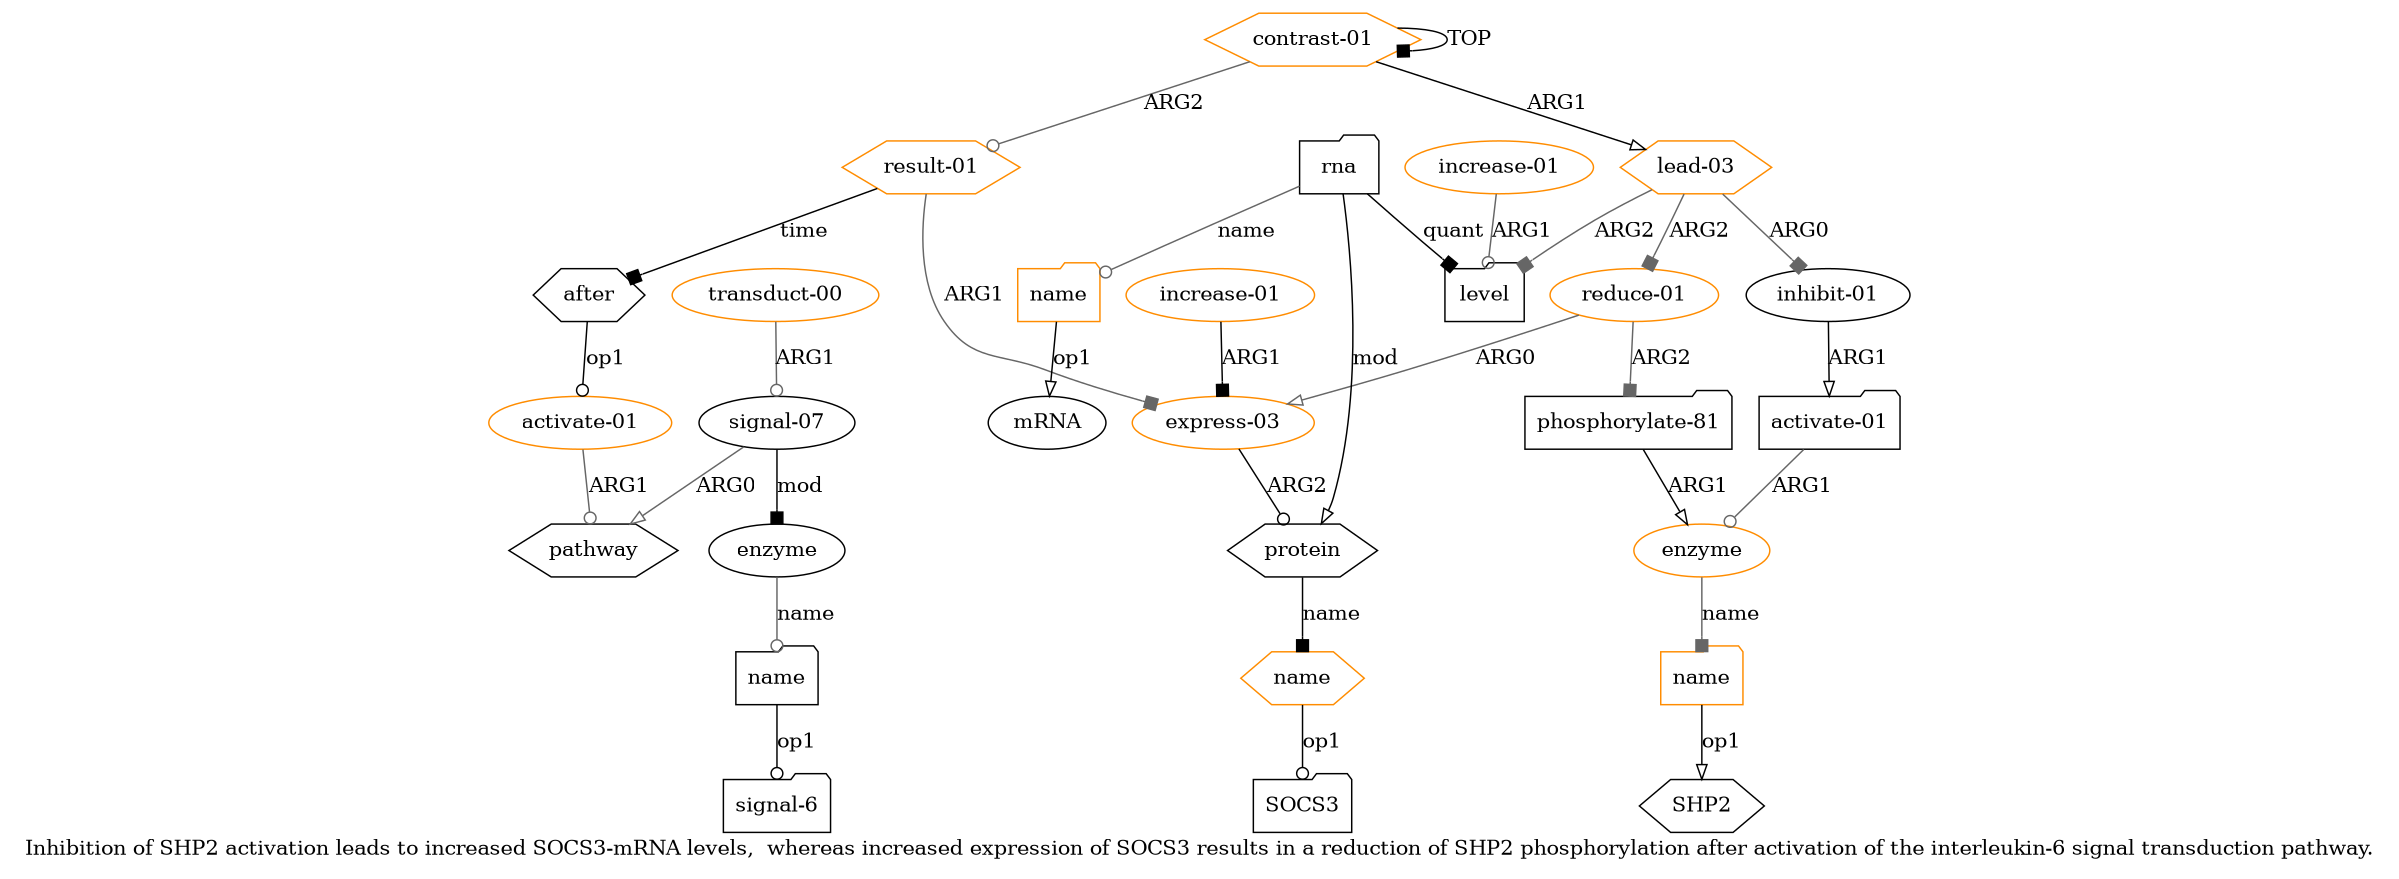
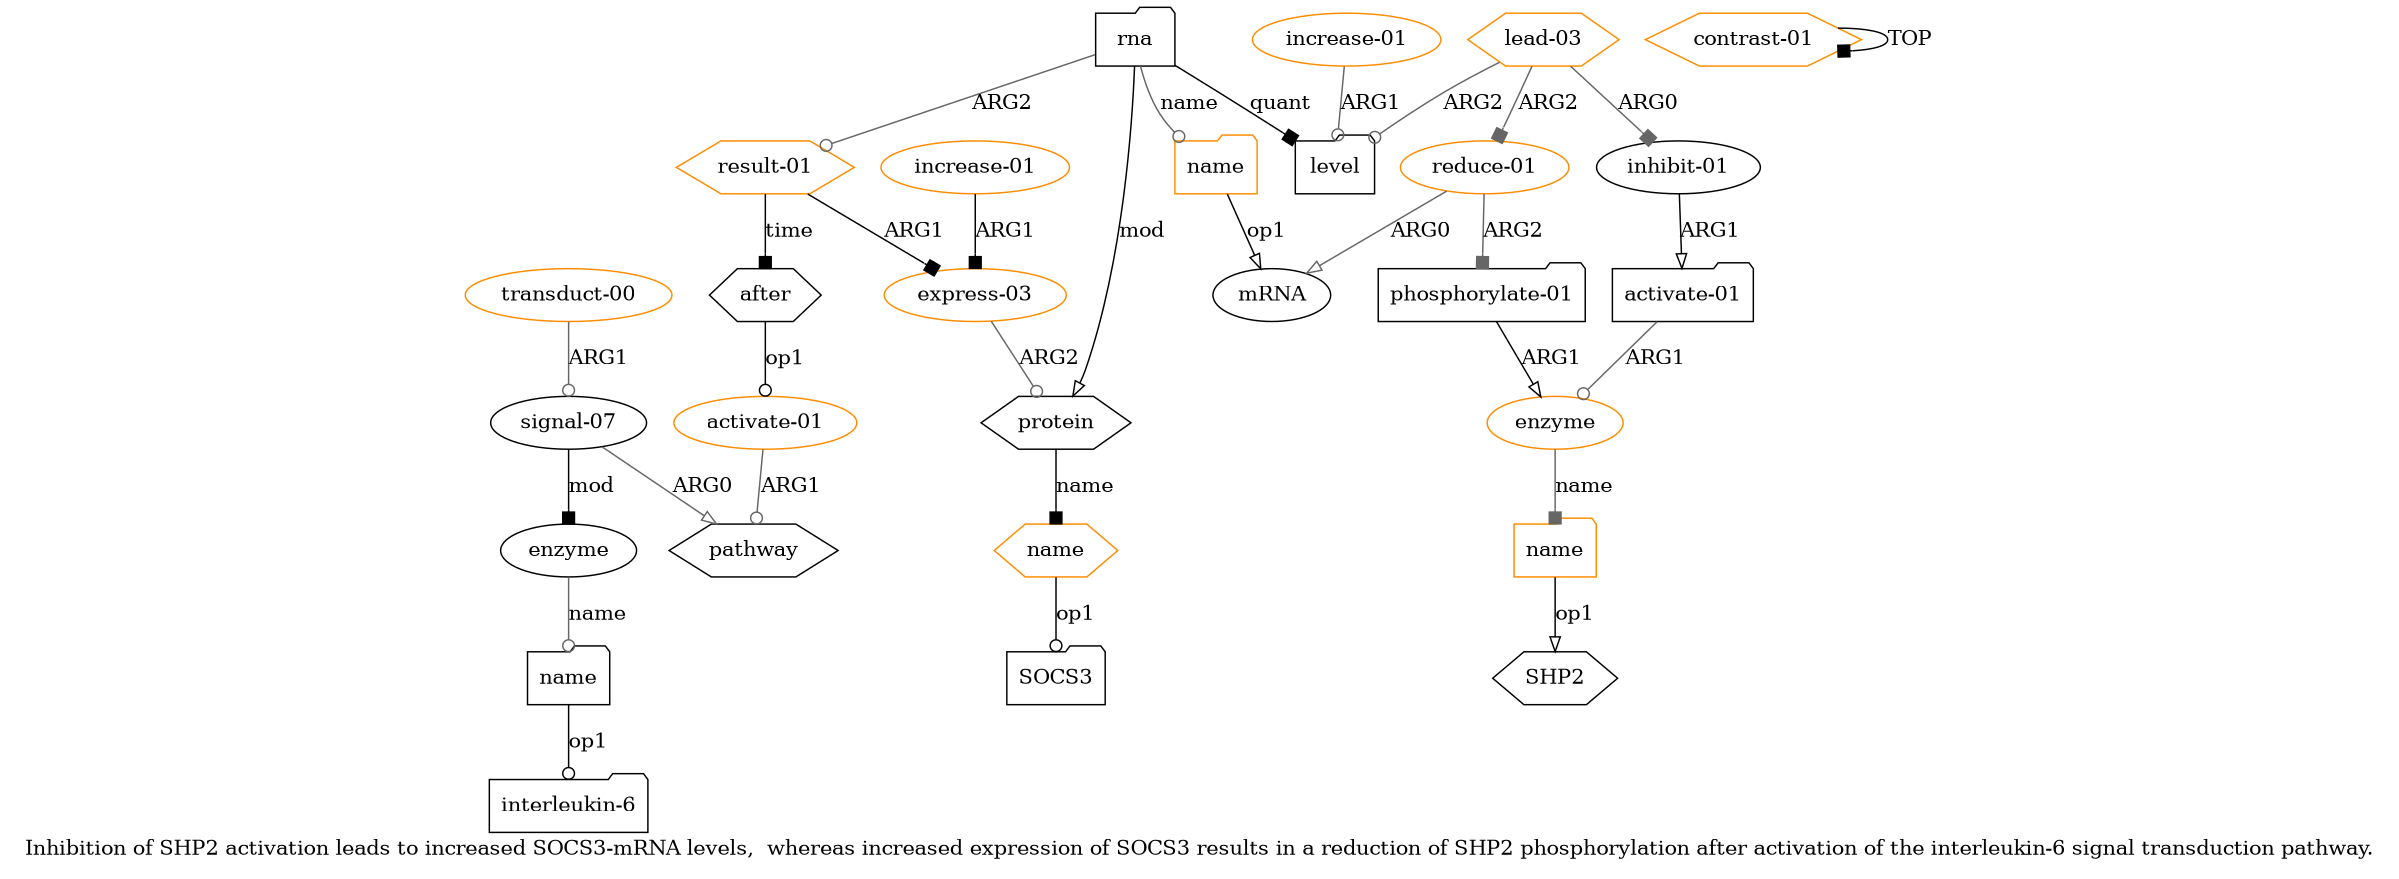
  digraph {
    label="Inhibition of SHP2 activation leads to increased SOCS3-mRNA levels,  whereas increased expression of SOCS3 results in a reduction of SHP2 phosphorylation after activation of the interleukin-6 signal transduction pathway."
    node [color=black gold_ind=-1 gold_label=name shape=ellipse test_ind=-1 test_label=name]
    edge [arrowhead=box color=gray40 gold_label=ARG1 test_label=ARG1]
    n1 [color=darkorange gold_ind=20 gold_label="transduct-00" label="transduct-00" test_ind=20 test_label="transduct-00"]
    n2 [gold_ind=21 gold_label="signal-07" label="signal-07" test_ind=21 test_label="signal-07"]
    n3 [gold_ind=19 gold_label=pathway label=pathway shape=hexagon test_ind=19 test_label=pathway]
    n4 [gold_ind=22 gold_label=enzyme label=enzyme test_ind=22 test_label=enzyme]
    n5 [gold_ind=23 label=name shape=folder test_ind=23]
-   n6 [gold_label="interleukin-6" label="signal-6" shape=folder test_label="interleukin-6"]
+   n6 [gold_label="interleukin-6" label="interleukin-6" shape=folder test_label="interleukin-6"]
    n7 [gold_label=SHP2 label=SHP2 shape=hexagon test_label=SHP2]
    n8 [gold_label=SOCS3 label=SOCS3 shape=folder test_label=SOCS3]
    n9 [color=darkorange gold_ind=15 gold_label="reduce-01" label="reduce-01" test_ind=15 test_label="reduce-01"]
-   n10 [gold_ind=16 gold_label="phosphorylate-01" label="phosphorylate-81" shape=folder test_ind=16 test_label="phosphorylate-01"]
+   n10 [gold_ind=16 gold_label="phosphorylate-01" label="phosphorylate-01" shape=folder test_ind=16 test_label="phosphorylate-01"]
    n11 [color=darkorange gold_ind=13 gold_label="express-03" label="express-03" test_ind=13 test_label="express-03"]
    n12 [color=darkorange gold_ind=4 gold_label=enzyme label=enzyme test_ind=4 test_label=enzyme]
    n13 [gold_ind=10 gold_label=protein label=protein shape=hexagon test_ind=10 test_label=protein]
    n14 [color=darkorange gold_ind=5 label=name shape=folder test_ind=5]
    n15 [color=darkorange gold_ind=11 label=name shape=hexagon test_ind=11]
    n16 [color=darkorange gold_ind=14 gold_label="increase-01" label="increase-01" test_ind=14 test_label="increase-01"]
    n17 [gold_ind=17 gold_label=after label=after shape=hexagon test_ind=17 test_label=after]
    n18 [color=darkorange gold_ind=18 gold_label="activate-01" label="activate-01" test_ind=18 test_label="activate-01"]
    n19 [color=darkorange gold_ind=12 gold_label="result-01" label="result-01" shape=hexagon test_ind=12 test_label="result-01"]
    n20 [color=darkorange gold_ind=1 gold_label="lead-03" label="lead-03" shape=hexagon test_ind=1 test_label="lead-03"]
    n21 [gold_ind=2 gold_label="inhibit-01" label="inhibit-01" test_ind=2 test_label="inhibit-01"]
    n22 [gold_ind=6 gold_label=level label=level shape=folder test_ind=6 test_label=level]
    n23 [gold_ind=3 gold_label="activate-01" label="activate-01" shape=folder test_ind=3 test_label="activate-01"]
    n24 [color=darkorange gold_ind=0 gold_label="contrast-01" label="contrast-01" shape=hexagon test_ind=0 test_label="contrast-01"]
    n25 [color=darkorange gold_ind=7 gold_label="increase-01" label="increase-01" test_ind=7 test_label="increase-01"]
    n26 [color=darkorange gold_ind=9 label=name shape=folder test_ind=9]
    n27 [gold_label=mRNA label=mRNA test_label=mRNA]
    n28 [gold_ind=8 gold_label=rna label=rna shape=folder test_ind=8 test_label=rna]
    n1 -> n2 [arrowhead=odot label=ARG1]
    n2 -> n3 [arrowhead=onormal gold_label=ARG0 label=ARG0 test_label=ARG0]
    n2 -> n4 [color=black gold_label=mod label=mod test_label=mod]
    n4 -> n5 [arrowhead=odot gold_label=name label=name test_label=name]
    n5 -> n6 [arrowhead=odot color=black gold_label=op1 label=op1 test_label=op1]
    n9 -> n10 [gold_label=ARG2 label=ARG2 test_label=ARG2]
-   n9 -> n11 [arrowhead=onormal gold_label=ARG0 label=ARG0 test_label=ARG0]
+   n9 -> n27 [arrowhead=onormal gold_label=ARG0 label=ARG0 test_label=ARG0]
    n10 -> n12 [arrowhead=onormal color=black label=ARG1]
-   n11 -> n13 [arrowhead=odot color=black gold_label=ARG2 label=ARG2 test_label=ARG2]
+   n11 -> n13 [arrowhead=odot gold_label=ARG2 label=ARG2 test_label=ARG2]
    n12 -> n14 [gold_label=name label=name test_label=name]
    n13 -> n15 [color=black gold_label=name label=name test_label=name]
    n14 -> n7 [arrowhead=onormal color=black gold_label=op1 label=op1 test_label=op1]
    n15 -> n8 [arrowhead=odot color=black gold_label=op1 label=op1 test_label=op1]
    n16 -> n11 [color=black label=ARG1]
    n17 -> n18 [arrowhead=odot color=black gold_label=op1 label=op1 test_label=op1]
    n18 -> n3 [arrowhead=odot label=ARG1]
-   n19 -> n11 [label=ARG1]
+   n19 -> n11 [color=black label=ARG1]
    n19 -> n17 [color=black gold_label=time label=time test_label=time]
    n20 -> n9 [gold_label=ARG2 label=ARG2 test_label=ARG2]
    n20 -> n21 [gold_label=ARG0 label=ARG0 test_label=ARG0]
-   n20 -> n22 [gold_label=ARG2 label=ARG2 test_label=ARG2]
+   n20 -> n22 [arrowhead=odot gold_label=ARG2 label=ARG2 test_label=ARG2]
    n21 -> n23 [arrowhead=onormal color=black label=ARG1]
    n23 -> n12 [arrowhead=odot label=ARG1]
-   n24 -> n19 [arrowhead=odot gold_label=ARG2 label=ARG2 test_label=ARG2]
-   n24 -> n20 [arrowhead=onormal color=black label=ARG1]
+   n28 -> n19 [arrowhead=odot gold_label=ARG2 label=ARG2 test_label=ARG2]
    n24 -> n24 [color=black gold_label=TOP label=TOP test_label=TOP]
    n25 -> n22 [arrowhead=odot label=ARG1]
    n26 -> n27 [arrowhead=onormal color=black gold_label=op1 label=op1 test_label=op1]
    n28 -> n13 [arrowhead=onormal color=black gold_label=mod label=mod test_label=mod]
    n28 -> n22 [color=black gold_label=quant label=quant test_label=quant]
    n28 -> n26 [arrowhead=odot gold_label=name label=name test_label=name]
  }
